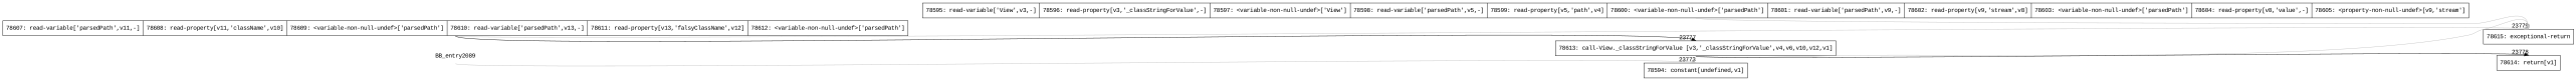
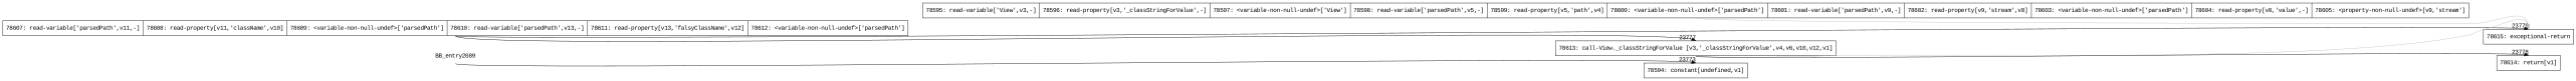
  digraph {
    fontname="Liberation Mono"
    rankdir=LR
    node [fontname="Liberation Mono" shape=record]
    edge [fontname="Liberation Mono" headport=n tailport=s]
    n1 [label=BB_entry2089 shape=none]
    n2 [label="{78594: constant[undefined,v1]}"]
    n3 [label="{78595: read-variable['View',v3,-]|78596: read-property[v3,'_classStringForValue',-]|78597: \<variable-non-null-undef\>['View']|78598: read-variable['parsedPath',v5,-]|78599: read-property[v5,'path',v4]|78600: \<variable-non-null-undef\>['parsedPath']|78601: read-variable['parsedPath',v9,-]|78602: read-property[v9,'stream',v8]|78603: \<variable-non-null-undef\>['parsedPath']|78604: read-property[v8,'value',-]|78605: \<property-non-null-undef\>[v9,'stream']}"]
    n4 [label="{78615: exceptional-return}"]
    n5 [label="{78607: read-variable['parsedPath',v11,-]|78608: read-property[v11,'className',v10]|78609: \<variable-non-null-undef\>['parsedPath']|78610: read-variable['parsedPath',v13,-]|78611: read-property[v13,'falsyClassName',v12]|78612: \<variable-non-null-undef\>['parsedPath']}"]
    n6 [label="{78613: call-View._classStringForValue [v3,'_classStringForValue',v4,v6,v10,v12,v1]}"]
    n7 [label="{78614: return[v1]}"]
-   n1 -> n2 [headlabel="    23773" color=gray]
+   n1 -> n2 [headlabel="    23773"]
    n3 -> n4 [color=gray headlabel="      23779"]
-   n5 -> n4 [color=gray]
+   n5 -> n4 [color=black]
    n5 -> n6 [headlabel="      23777"]
    n6 -> n4 [color=gray]
    n6 -> n7 [headlabel="      23778"]
  }
